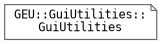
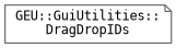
  digraph {
    rankdir=LR
    fontname="DejaVu Sans Mono"
-   n1 [color=grey40 fillcolor=white fontname="DejaVu Sans Mono" fontsize=10 height=0.2 label="GEU::GuiUtilities::\lGuiUtilities" shape=note style=filled width=0.4]
+   n1 [color=grey40 fillcolor=white fontname="DejaVu Sans Mono" fontsize=10 height=0.2 label="GEU::GuiUtilities::\lDragDropIDs" shape=note style=filled width=0.4]
  }
